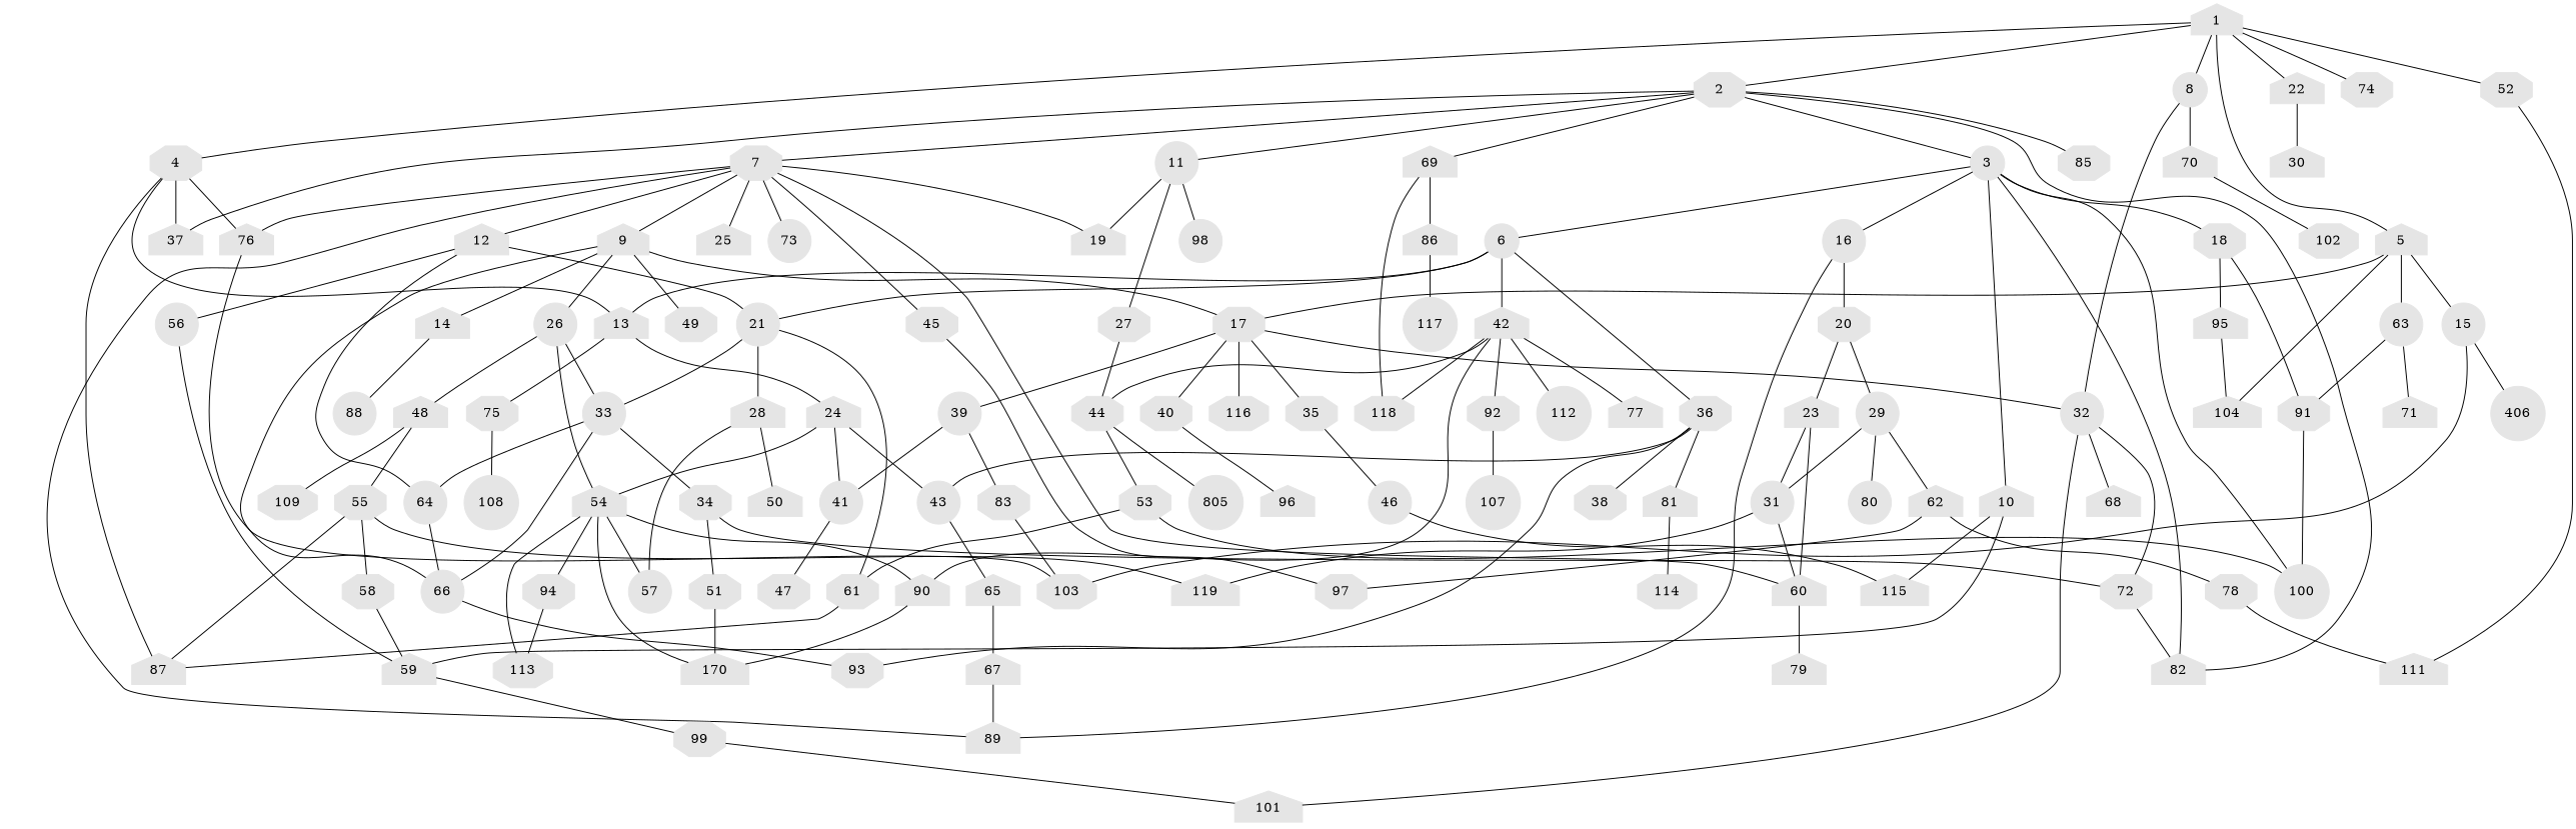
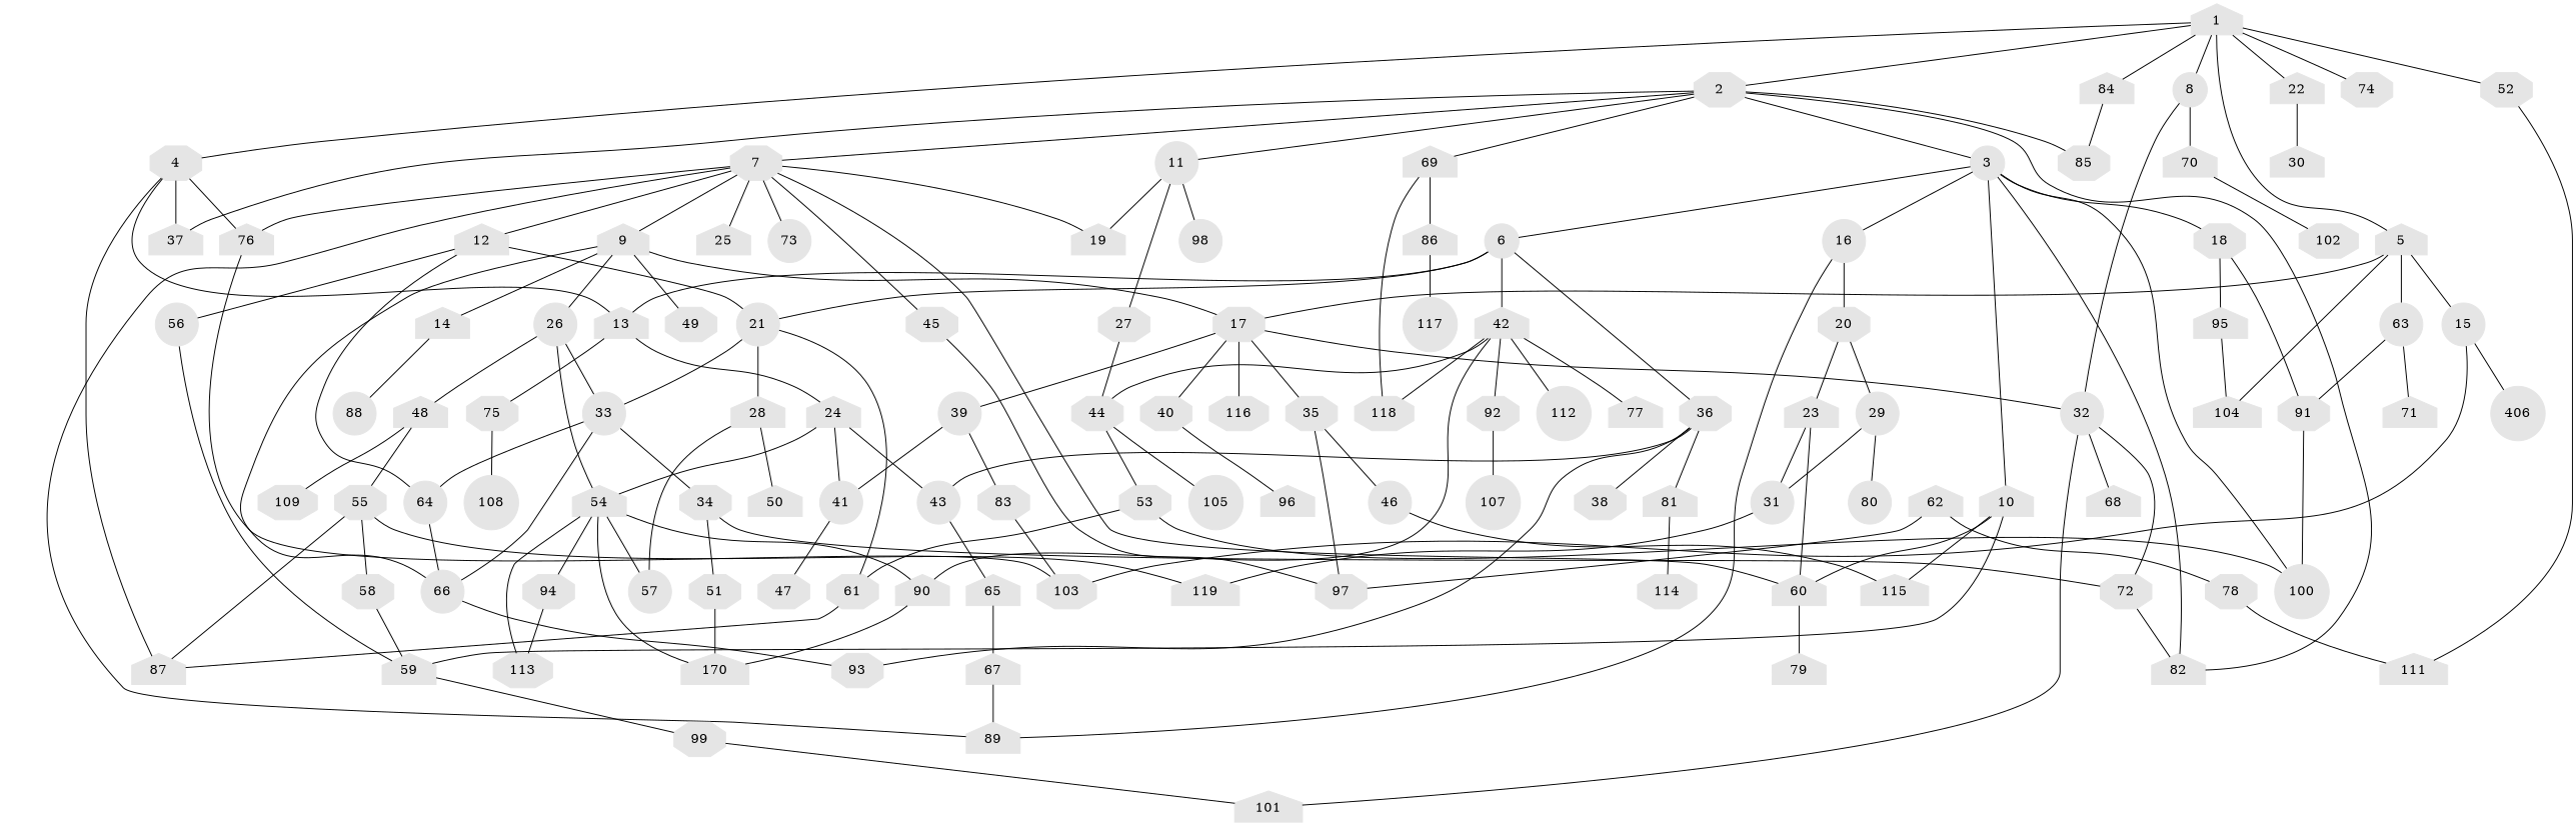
  graph {
    node [color=gray90 shape=house style=filled]
    2 [shape=octagon]
    1
    4 [shape=octagon]
    5
    8 [shape=circle]
    22
    52 [shape=octagon]
    74 [shape=octagon]
+   84
    3 [shape=circle]
    7 [shape=octagon]
    11 [shape=circle]
    37
    69
    82
    85 [shape=octagon]
    13
    76
    87
    15 [shape=circle]
    17 [shape=octagon]
    63 [shape=circle]
    104
    32 [shape=circle]
    70
    30
    111
    6 [shape=circle]
    10
    16 [shape=circle]
    18 [shape=octagon]
    100 [shape=circle]
    9
    12
    19
    25
    45 [shape=octagon]
    60
    73 [shape=circle]
    89
    27 [shape=octagon]
    98 [shape=circle]
    118 [shape=octagon]
    86
    21 [shape=circle]
    36 [shape=octagon]
    42
    59
    115
    20 [shape=octagon]
    91 [shape=octagon]
    95
    24
    75 [shape=octagon]
    103 [shape=octagon]
    n56 [label=406 shape=circle]
    35 [shape=octagon]
    39 [shape=circle]
    40 [shape=octagon]
    116 [shape=octagon]
    71
    28
    33 [shape=circle]
    61 [shape=octagon]
    43 [shape=circle]
    38 [shape=octagon]
    81
    93 [shape=octagon]
    44 [shape=octagon]
    77
    90
    92 [shape=octagon]
    112 [shape=circle]
    14
    26 [shape=circle]
    49 [shape=octagon]
    66 [shape=circle]
    56 [shape=circle]
    64 [shape=circle]
    97 [shape=octagon]
    79
    68
    72 [shape=octagon]
    101
    102 [shape=octagon]
    88 [shape=circle]
    54
    48
    99 [shape=octagon]
    41 [shape=circle]
    108 [shape=circle]
    23
    29 [shape=circle]
    46 [shape=circle]
    83 [shape=octagon]
    96
    31 [shape=circle]
    62
    80 [shape=circle]
    50
    57 [shape=circle]
    34 [shape=octagon]
    119
    47 [shape=octagon]
    65
    n106 [label=170]
    94 [shape=octagon]
    113 [shape=octagon]
    55 [shape=octagon]
    109 [shape=octagon]
    53 [shape=octagon]
-   105 [shape=circle label=805]
+   105 [shape=circle]
    78 [shape=octagon]
    51 [shape=octagon]
    114 [shape=octagon]
    107 [shape=circle]
    67
    58 [shape=octagon]
    117 [shape=circle]
    2 -- 3
    2 -- 7
    2 -- 11
    2 -- 37
    2 -- 69
    2 -- 82
    2 -- 85
    1 -- 2
    1 -- 4
    1 -- 5
    1 -- 8
    1 -- 22
    1 -- 52
    1 -- 74
+   1 -- 84
    4 -- 37
    4 -- 13
    4 -- 76
    4 -- 87
    5 -- 15
    5 -- 17
    5 -- 63
    5 -- 104
    8 -- 32
    8 -- 70
    22 -- 30
    52 -- 111
+   84 -- 85
    3 -- 82
    3 -- 6
    3 -- 10
    3 -- 16
    3 -- 18
    3 -- 100
    7 -- 76
    7 -- 9
    7 -- 12
    7 -- 19
    7 -- 25
    7 -- 45
    7 -- 60
    7 -- 73
    7 -- 89
    11 -- 19
    11 -- 27
    11 -- 98
    69 -- 118
    69 -- 86
    13 -- 24
    13 -- 75
    76 -- 103
    15 -- 103
    15 -- n56
    17 -- 32
    17 -- 35
    17 -- 39
    17 -- 40
    17 -- 116
    63 -- 91
    63 -- 71
    32 -- 68
    32 -- 72
    32 -- 101
    70 -- 102
    6 -- 13
    6 -- 21
    6 -- 36
    6 -- 42
-   31 -- 60
+   10 -- 60
    10 -- 59
    10 -- 115
    16 -- 89
    16 -- 20
    18 -- 91
    18 -- 95
    9 -- 17
    9 -- 14
    9 -- 26
    9 -- 49
    9 -- 66
    12 -- 21
    12 -- 56
    12 -- 64
    45 -- 97
    60 -- 79
    27 -- 44
    86 -- 117
    21 -- 28
    21 -- 33
    21 -- 61
    36 -- 43
    36 -- 38
    36 -- 81
    36 -- 93
    42 -- 118
    42 -- 44
    42 -- 77
    42 -- 90
    42 -- 92
    42 -- 112
    59 -- 99
    20 -- 23
    20 -- 29
    91 -- 100
    95 -- 104
    24 -- 43
    24 -- 54
    24 -- 41
    75 -- 108
+   35 -- 97
    35 -- 46
    39 -- 41
    39 -- 83
    40 -- 96
    28 -- 50
    28 -- 57
    33 -- 66
    33 -- 64
    33 -- 34
    61 -- 87
    43 -- 65
    81 -- 114
    44 -- 53
    44 -- 105
    90 -- n106
    92 -- 107
    14 -- 88
    26 -- 33
    26 -- 54
    26 -- 48
    66 -- 93
    56 -- 59
    64 -- 66
    72 -- 82
    54 -- 90
    54 -- 57
    54 -- n106
    54 -- 94
    54 -- 113
    48 -- 55
    48 -- 109
    99 -- 101
    41 -- 47
    23 -- 60
    23 -- 31
    29 -- 31
-   29 -- 62
    29 -- 80
    46 -- 115
    83 -- 103
    31 -- 119
    62 -- 97
    62 -- 78
    34 -- 72
    34 -- 51
    65 -- 67
    94 -- 113
    55 -- 87
    55 -- 119
    55 -- 58
    53 -- 100
    53 -- 61
    78 -- 111
    51 -- n106
    67 -- 89
    58 -- 59
  }
